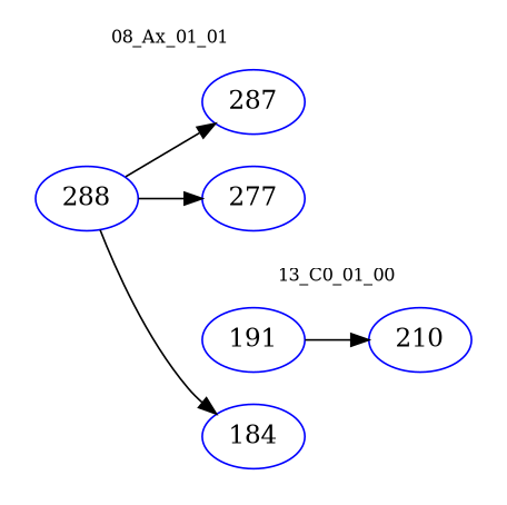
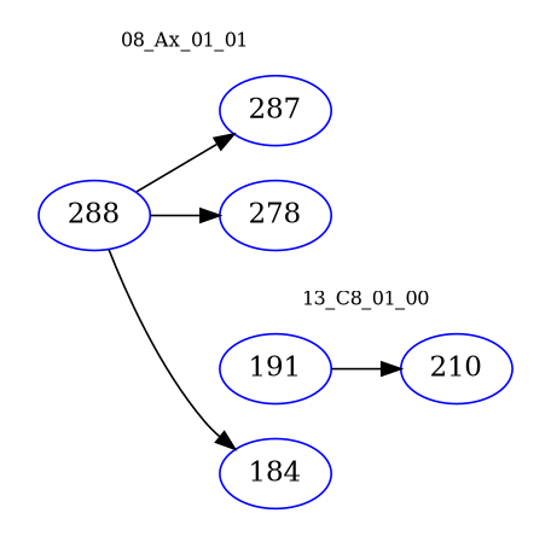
  digraph {
    fontname="DejaVu Serif"
    rankdir=LR
    node [color=blue fontname="DejaVu Serif"]
    edge [color=black fontname="DejaVu Serif"]
    n1 [label=288]
-   n2 [label=277]
+   n2 [label=278]
    n3 [label=287]
    n4 [label=191]
    n5 [label=184]
    n6 [label=210]
    subgraph cluster_1 {
      color=white
      fontsize=10
      label="08_Ax_01_01"
      n1
      n2
      n3
    }
    subgraph cluster_2 {
      color=white
      fontsize=10
-     label="13_C0_01_00"
+     label="13_C8_01_00"
      n4
      n5
      n6
    }
    n1 -> n2
    n1 -> n3
    n1 -> n5
    n4 -> n6
  }
